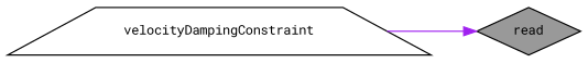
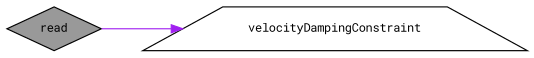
  digraph {
    rankdir=RL
    fontname="Roboto Mono"
    node [color=black fontname="Roboto Mono" fontsize=10 style=filled]
    n1 [fillcolor=grey60 fontcolor=black height=0.2 label=read shape=diamond width=0.4]
    n2 [fillcolor=white height=0.2 label=velocityDampingConstraint shape=trapezium width=0.4]
-   n1 -> n2 [color=purple dir=back fontname="Roboto Mono" fontsize=10 labelfontname=Helvetica labelfontsize=10 style=solid]
+   n2 -> n1 [color=purple dir=back fontname="Roboto Mono" fontsize=10 labelfontname=Helvetica labelfontsize=10 style=solid]
  }
